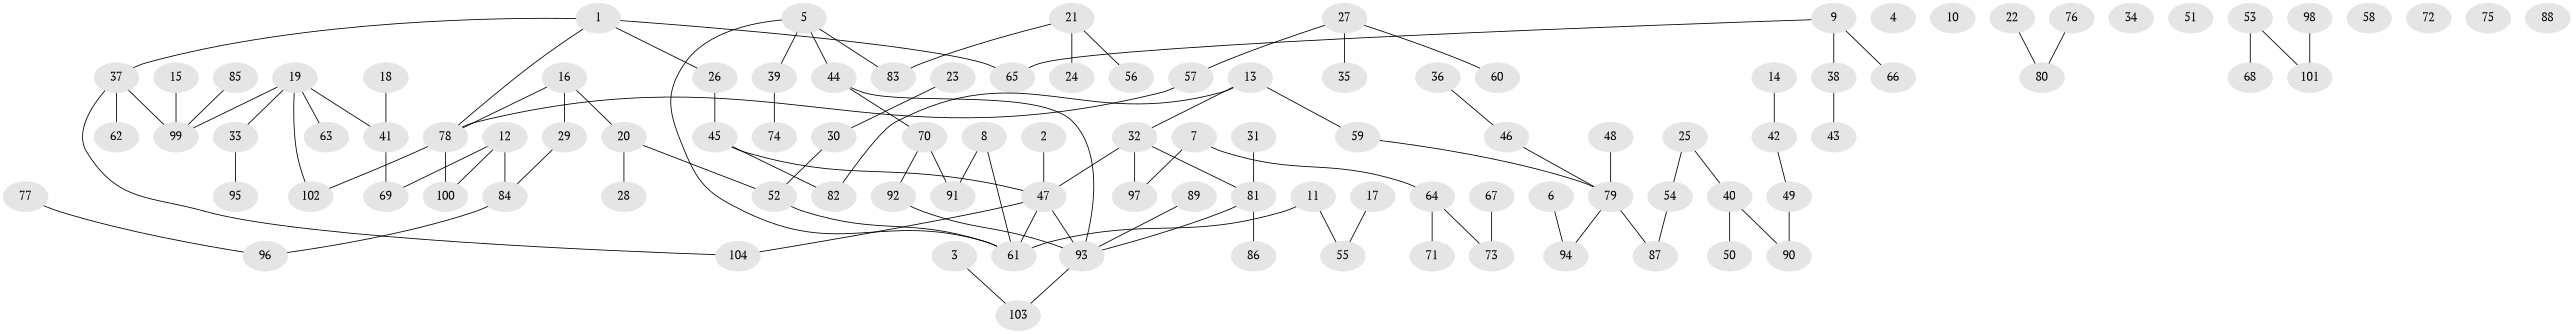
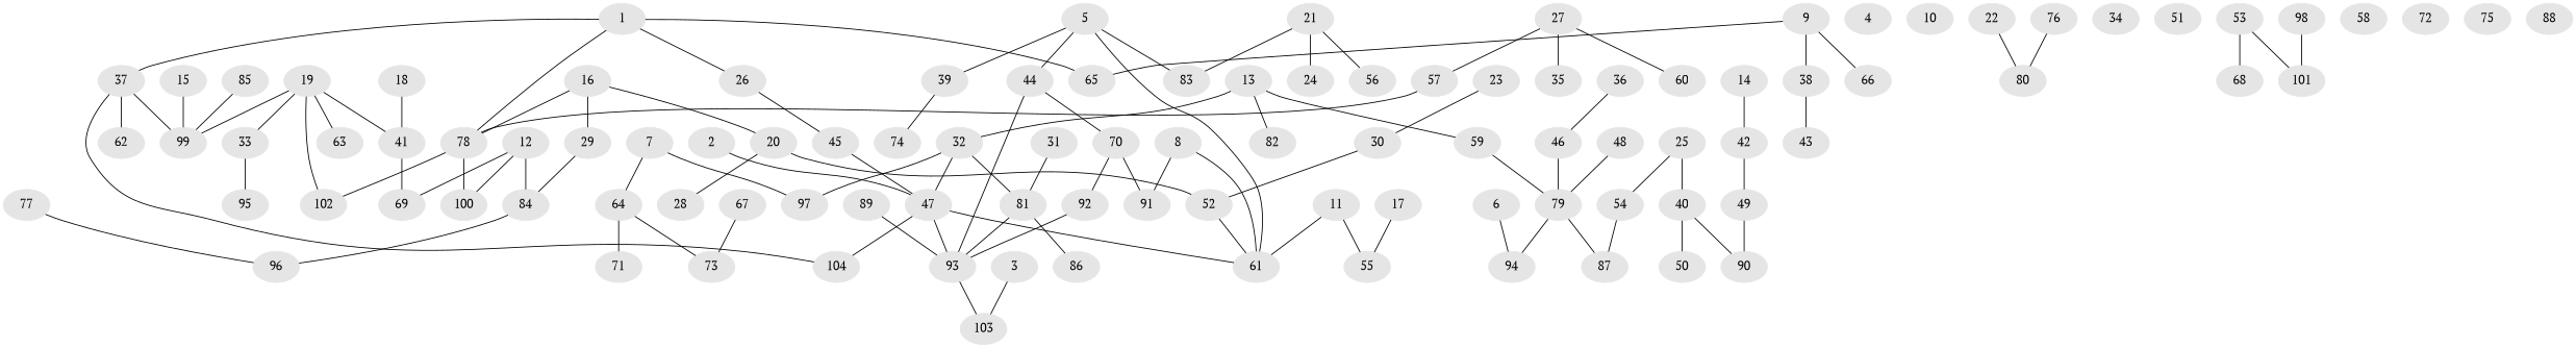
  graph {
    fontname="PT Serif"
    node [color=gray90 fontname="PT Serif" style=filled]
    edge [fontname="PT Serif"]
    1
    26
    37
    65
    78
    45
    99
    62
    104
    100
    102
    2
    47
    61
    93
    3
    103
    4
    5
    39
    44
    83
    74
    70
    6
    94
    7
    64
    97
    71
    73
    8
    91
    9
    38
    66
    43
    10
    11
    55
    12
    69
    84
    96
    13
    32
    59
    82
    81
    79
    14
    42
    49
    15
    16
    20
    29
    28
    52
    17
    18
    41
    19
    33
    63
    95
    21
    24
    56
    22
    80
    23
    30
    25
    40
    54
    50
    90
    87
    27
    35
    57
    60
    31
    86
    34
    36
    46
    92
    48
    51
    53
    68
    101
    58
    67
    72
    75
    76
    77
    85
    88
    89
    98
    1 -- 26
    1 -- 37
    1 -- 65
    1 -- 78
    26 -- 45
    37 -- 99
    37 -- 62
    37 -- 104
    78 -- 100
    78 -- 102
    45 -- 47
-   45 -- 82
    2 -- 47
    47 -- 104
    47 -- 61
    47 -- 93
    93 -- 103
    3 -- 103
    5 -- 61
    5 -- 39
    5 -- 44
    5 -- 83
    39 -- 74
    44 -- 93
    44 -- 70
    70 -- 91
    70 -- 92
    6 -- 94
    7 -- 64
    7 -- 97
    64 -- 71
    64 -- 73
    8 -- 61
    8 -- 91
    9 -- 65
    9 -- 38
    9 -- 66
    38 -- 43
    11 -- 61
    11 -- 55
    12 -- 100
    12 -- 69
    12 -- 84
    84 -- 96
    13 -- 32
    13 -- 59
    13 -- 82
    32 -- 47
    32 -- 97
    32 -- 81
    59 -- 79
    81 -- 93
    81 -- 86
    79 -- 94
    79 -- 87
    14 -- 42
    42 -- 49
    49 -- 90
    15 -- 99
    16 -- 78
    16 -- 20
    16 -- 29
    20 -- 28
    20 -- 52
    29 -- 84
    52 -- 61
    17 -- 55
    18 -- 41
    41 -- 69
    19 -- 99
    19 -- 102
    19 -- 41
    19 -- 33
    19 -- 63
    33 -- 95
    21 -- 83
    21 -- 24
    21 -- 56
    22 -- 80
    23 -- 30
    30 -- 52
    25 -- 40
    25 -- 54
    40 -- 50
    40 -- 90
    54 -- 87
    27 -- 35
    27 -- 57
    27 -- 60
    57 -- 78
    31 -- 81
    36 -- 46
    46 -- 79
    92 -- 93
    48 -- 79
    53 -- 68
    53 -- 101
    67 -- 73
    76 -- 80
    77 -- 96
    85 -- 99
    89 -- 93
    98 -- 101
  }
